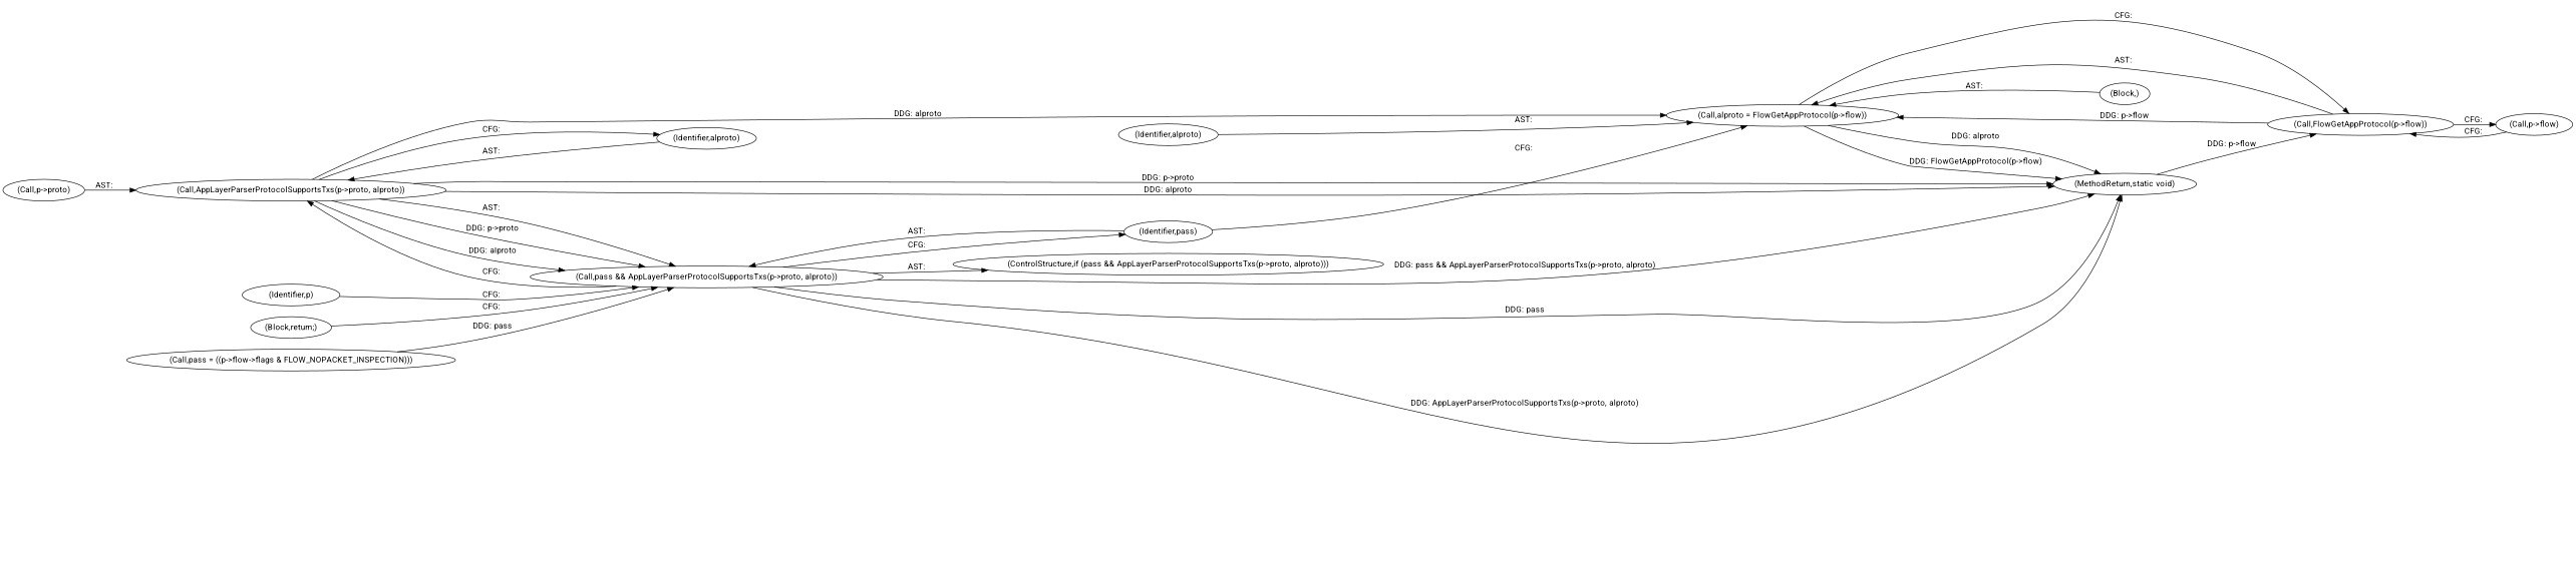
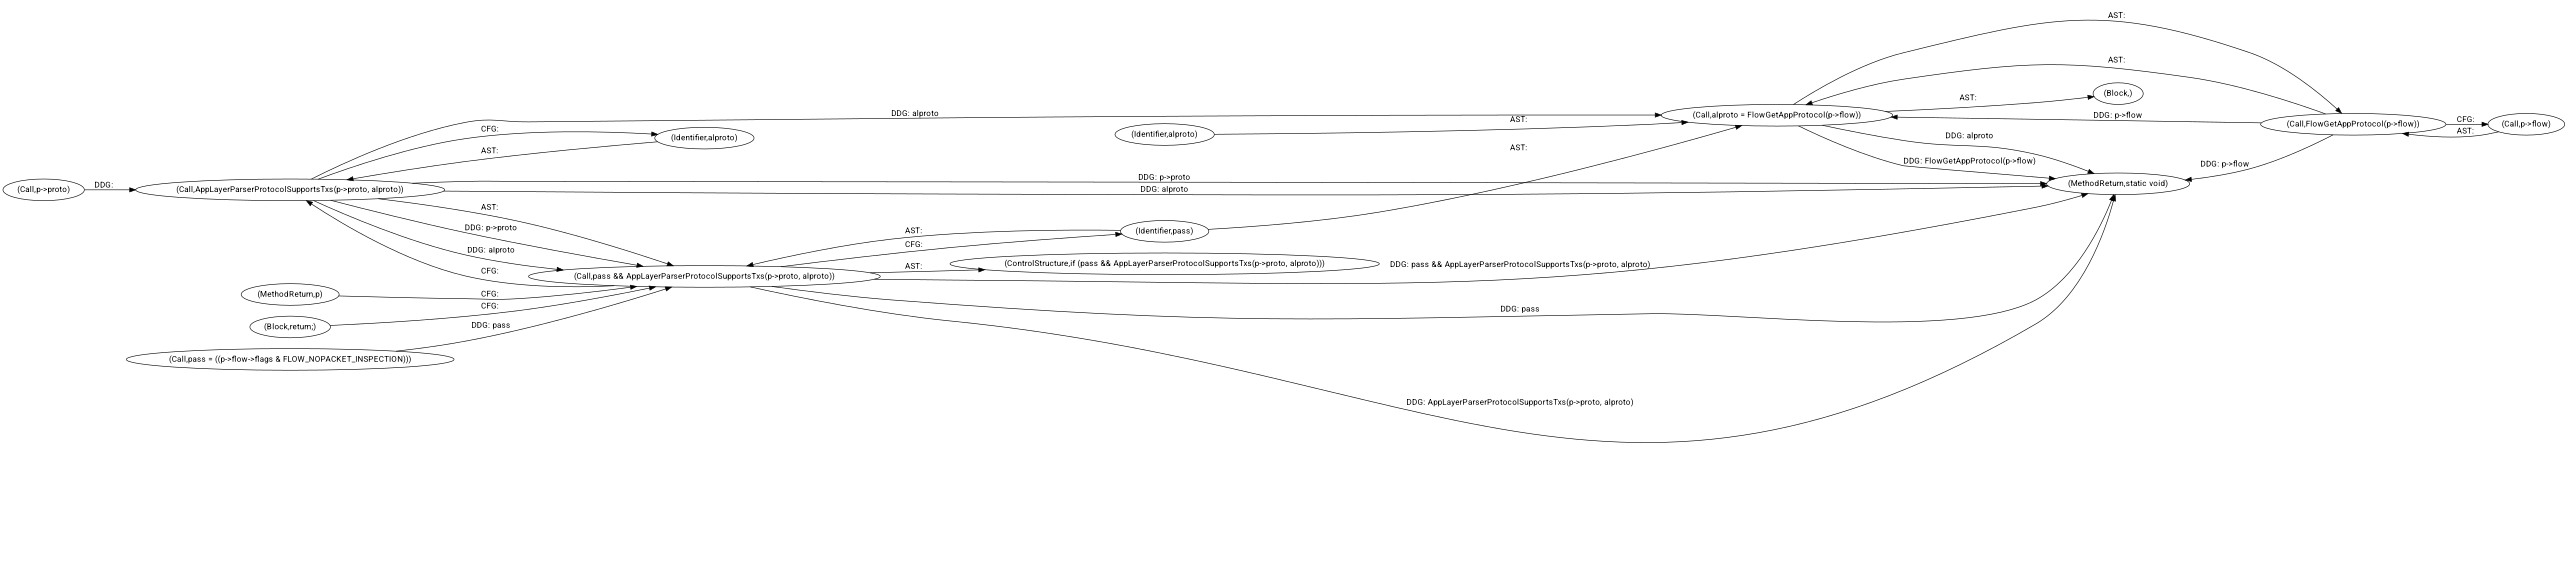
  digraph {
    fontname=Roboto
    rankdir=LR
    node [fontname=Roboto]
    edge [fontname=Roboto]
    n1 [label="(Call,AppLayerParserProtocolSupportsTxs(p->proto, alproto))"]
    n2 [label="(Call,pass && AppLayerParserProtocolSupportsTxs(p->proto, alproto))"]
    n3 [label="(MethodReturn,static void)"]
    n4 [label="(Identifier,alproto)"]
    n5 [label="(Call,alproto = FlowGetAppProtocol(p->flow))"]
    n6 [label="(ControlStructure,if (pass && AppLayerParserProtocolSupportsTxs(p->proto, alproto)))"]
    n7 [label="(Identifier,pass)"]
    n8 [label="(Call,FlowGetAppProtocol(p->flow))"]
    n9 [label="(Block,)"]
    n10 [label="(Call,p->flow)"]
-   n11 [label="(Identifier,p)"]
+   n11 [label="(MethodReturn,p)"]
    n12 [label="(Block,return;)"]
    n13 [label="(Identifier,alproto)"]
    n14 [label="(Call,p->proto)"]
    n15 [label="(Call,pass = ((p->flow->flags & FLOW_NOPACKET_INSPECTION)))"]
    n1 -> n2 [label="AST: "]
    n1 -> n2 [label="DDG: p->proto"]
    n1 -> n2 [label="DDG: alproto"]
    n1 -> n3 [label="DDG: p->proto"]
    n1 -> n3 [label="DDG: alproto"]
    n1 -> n4 [label="CFG: "]
    n1 -> n5 [label="DDG: alproto"]
    n2 -> n1 [label="CFG: "]
    n2 -> n3 [label="DDG: pass"]
    n2 -> n3 [label="DDG: AppLayerParserProtocolSupportsTxs(p->proto, alproto)"]
    n2 -> n3 [label="DDG: pass && AppLayerParserProtocolSupportsTxs(p->proto, alproto)"]
    n2 -> n6 [label="AST: "]
    n2 -> n7 [label="CFG: "]
    n4 -> n1 [label="AST: "]
    n5 -> n3 [label="DDG: alproto"]
    n5 -> n3 [label="DDG: FlowGetAppProtocol(p->flow)"]
-   n5 -> n8 [label="CFG: "]
-   n9 -> n5 [label="AST: "]
+   n5 -> n8 [label="AST: "]
+   n5 -> n9 [label="AST: "]
    n7 -> n2 [label="AST: "]
-   n7 -> n5 [label="CFG: "]
-   n3 -> n8 [label="DDG: p->flow"]
+   n7 -> n5 [label="AST: "]
+   n8 -> n3 [label="DDG: p->flow"]
    n8 -> n5 [label="AST: "]
    n8 -> n5 [label="DDG: p->flow"]
    n8 -> n10 [label="CFG: "]
-   n10 -> n8 [label="CFG: "]
+   n10 -> n8 [label="AST: "]
    n11 -> n2 [label="CFG: "]
    n12 -> n2 [label="CFG: "]
    n13 -> n5 [label="AST: "]
-   n14 -> n1 [label="AST: "]
+   n14 -> n1 [label="DDG: "]
    n15 -> n2 [label="DDG: pass"]
  }
